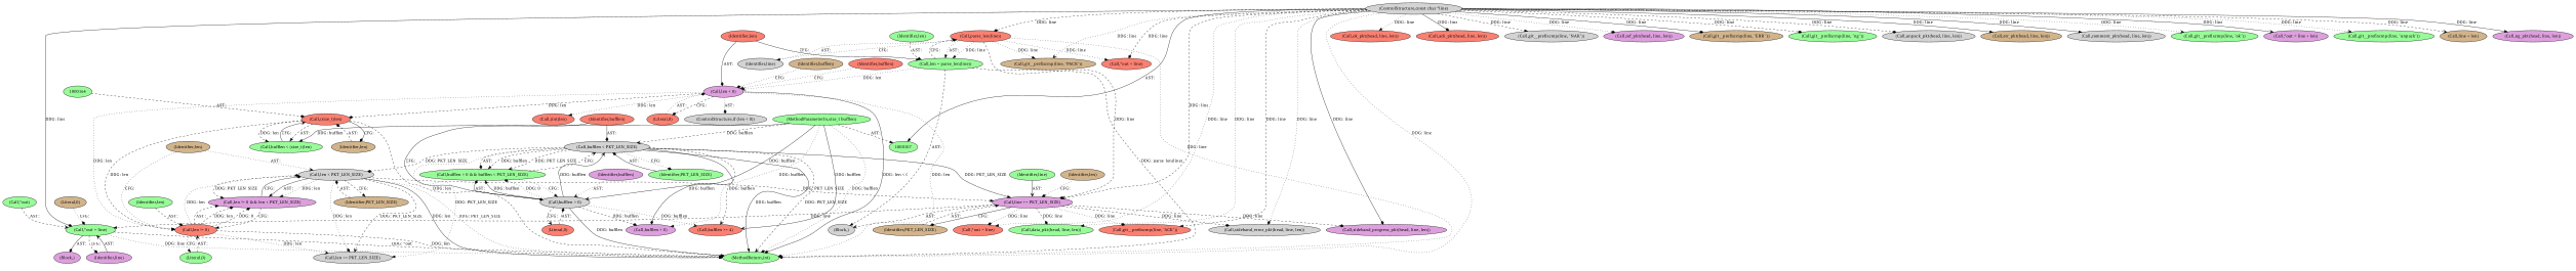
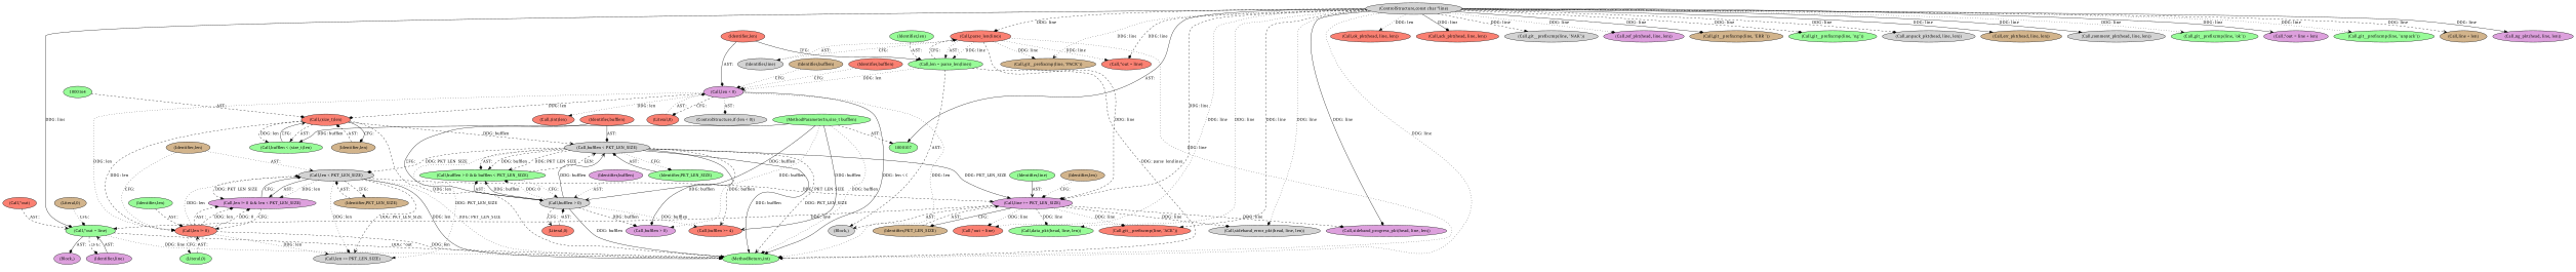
  digraph {
    fontname="PT Serif"
    node [fillcolor=palegreen fontname="PT Serif" style=filled]
    edge [arrowhead=diamond fontname="PT Serif" style=dashed]
    n1 [label="(Call,*out = line)"]
    n2 [fillcolor=plum label="(Block,)"]
    n3 [fillcolor=plum label="(Identifier,line)"]
    n4 [label="(MethodReturn,int)"]
    n5 [fillcolor=plum label="(Call,line += PKT_LEN_SIZE)"]
    n6 [fillcolor=salmon label="(Call,*out = line)"]
    n7 [fillcolor=lightgrey label="(Block,)"]
    n8 [fillcolor=salmon label="(Call,git__prefixcmp(line, \"ACK\"))"]
    n9 [label="(Call,data_pkt(head, line, len))"]
    n10 [fillcolor=tan label="(Identifier,PKT_LEN_SIZE)"]
    n11 [fillcolor=lightgrey label="(Call,sideband_error_pkt(head, line, len))"]
    n12 [fillcolor=plum label="(Call,sideband_progress_pkt(head, line, len))"]
    n13 [fillcolor=lightgrey label="(Call,bufflen < PKT_LEN_SIZE)"]
    n14 [fillcolor=lightgrey label="(Call,len < PKT_LEN_SIZE)"]
    n15 [fillcolor=lightgrey label="(Call,len == PKT_LEN_SIZE)"]
    n16 [label="(Identifier,PKT_LEN_SIZE)"]
    n17 [label="(Call,bufflen > 0 && bufflen < PKT_LEN_SIZE)"]
    n18 [fillcolor=plum label="(Call,bufflen > 0)"]
    n19 [fillcolor=salmon label="(Call,bufflen >= 4)"]
    n20 [fillcolor=tan label="(Identifier,PKT_LEN_SIZE)"]
    n21 [fillcolor=plum label="(Call,len != 0 && len < PKT_LEN_SIZE)"]
    n22 [fillcolor=lightgrey label="(Call,bufflen > 0)"]
    n23 [fillcolor=salmon label="(Literal,0)"]
    n24 [label="(MethodParameterIn,size_t bufflen)"]
    n25 [label="(Call,bufflen < (size_t)len)"]
    1000107
    n27 [fillcolor=salmon label="(Call,(size_t)len)"]
    n28 [fillcolor=salmon label="(Call,len != 0)"]
    n29 [label="(Literal,0)"]
    n30 [fillcolor=plum label="(Call,len < 0)"]
    n31 [fillcolor=salmon label="(Call,(int)len)"]
    n32 [fillcolor=salmon label="(Literal,0)"]
    n33 [fillcolor=lightgrey label="(ControlStructure,if (len < 0))"]
    n34 [fillcolor=tan label="(Identifier,len)"]
    n35 [label="(Call,len = parse_len(line))"]
    n36 [fillcolor=salmon label="(Call,parse_len(line))"]
    n37 [fillcolor=lightgrey label="(Identifier,line)"]
    n38 [fillcolor=tan label="(Call,git__prefixcmp(line, \"PACK\"))"]
    n39 [fillcolor=salmon label="(Call,*out = line)"]
    n40 [fillcolor=lightgrey label="(ControlStructure,const char *line)"]
    n41 [fillcolor=salmon label="(Call,ok_pkt(head, line, len))"]
    n42 [fillcolor=salmon label="(Call,ack_pkt(head, line, len))"]
    n43 [fillcolor=lightgrey label="(Call,git__prefixcmp(line, \"NAK\"))"]
    n44 [fillcolor=plum label="(Call,ref_pkt(head, line, len))"]
    n45 [fillcolor=tan label="(Call,git__prefixcmp(line, \"ERR \"))"]
    n46 [label="(Call,git__prefixcmp(line, \"ng\"))"]
    n47 [fillcolor=lightgrey label="(Call,unpack_pkt(head, line, len))"]
    n48 [fillcolor=tan label="(Call,err_pkt(head, line, len))"]
    n49 [fillcolor=lightgrey label="(Call,comment_pkt(head, line, len))"]
    n50 [label="(Call,git__prefixcmp(line, \"ok\"))"]
    n51 [fillcolor=plum label="(Call,*out = line + len)"]
    n52 [label="(Call,git__prefixcmp(line, \"unpack\"))"]
    n53 [fillcolor=tan label="(Call,line + len)"]
    n54 [fillcolor=plum label="(Call,ng_pkt(head, line, len))"]
    n55 [fillcolor=tan label="(Literal,0)"]
    n56 [label="(Identifier,line)"]
    n57 [fillcolor=tan label="(Identifier,len)"]
    n58 [label="(Identifier,len)"]
    n59 [fillcolor=salmon label="(Identifier,bufflen)"]
    n60 [fillcolor=salmon label="(Identifier,len)"]
    n61 [fillcolor=tan label="(Identifier,bufflen)"]
    n62 [fillcolor=plum label="(Identifier,bufflen)"]
    n63 [fillcolor=salmon label="(Identifier,bufflen)"]
-   n64 [label="(Call,*out)"]
+   n64 [fillcolor=salmon label="(Call,*out)"]
    n65 [fillcolor=tan label="(Identifier,len)"]
    n66 [label="(Identifier,len)"]
    1000164
    n1 -> n2 [label="AST: " style=solid]
    n1 -> n3 [label="CFG: "]
    n1 -> n4 [label="DDG: *out"]
    n1 -> n4 [arrowhead=vee label="DDG: line" style=dotted]
    n3 -> n1 [arrowhead=vee label="AST: " style=solid]
    n5 -> n1 [arrowhead=normal label="DDG: line"]
    n5 -> n6 [label="DDG: line" style=dotted]
    n5 -> n7 [arrowhead=vee label="AST: "]
    n5 -> n8 [label="DDG: line" style=dotted]
    n5 -> n9 [label="DDG: line"]
    n5 -> n10 [label="CFG: " style=solid]
    n5 -> n11 [label="DDG: line"]
    n5 -> n12 [label="DDG: line"]
    n10 -> n5 [arrowhead=normal label="AST: "]
    n13 -> n4 [arrowhead=normal label="DDG: bufflen" style=solid]
    n13 -> n4 [arrowhead=vee label="DDG: PKT_LEN_SIZE"]
    n13 -> n5 [arrowhead=normal label="DDG: PKT_LEN_SIZE" style=solid]
    n13 -> n14 [label="DDG: PKT_LEN_SIZE"]
    n13 -> n15 [arrowhead=normal label="DDG: PKT_LEN_SIZE" style=dotted]
    n13 -> n16 [label="CFG: " style=dotted]
    n13 -> n17 [label="AST: "]
    n13 -> n17 [arrowhead=normal label="DDG: bufflen"]
    n13 -> n17 [arrowhead=vee label="DDG: PKT_LEN_SIZE"]
    n13 -> n18 [label="DDG: bufflen" style=solid]
    n13 -> n19 [arrowhead=vee label="DDG: bufflen"]
    n14 -> n4 [arrowhead=normal label="DDG: len" style=solid]
    n14 -> n4 [label="DDG: PKT_LEN_SIZE" style=dotted]
    n14 -> n5 [arrowhead=normal label="DDG: PKT_LEN_SIZE"]
    n14 -> n15 [label="DDG: len" style=dotted]
    n14 -> n15 [arrowhead=vee label="DDG: PKT_LEN_SIZE"]
    n14 -> n20 [arrowhead=normal label="CFG: "]
    n14 -> n21 [arrowhead=normal label="AST: " style=solid]
    n14 -> n21 [arrowhead=normal label="DDG: len" style=dotted]
    n14 -> n21 [arrowhead=normal label="DDG: PKT_LEN_SIZE"]
    n16 -> n13 [label="AST: " style=solid]
-   n17 -> n13 [arrowhead=vee label="CFG: "]
+   n17 -> n13 [arrowhead=vee label="LEN: "]
    n17 -> n22 [arrowhead=normal label="CFG: " style=dotted]
    n20 -> n14 [label="AST: "]
    n21 -> n14 [label="CFG: " style=solid]
    n21 -> n28 [arrowhead=normal label="CFG: "]
    n22 -> n4 [arrowhead=normal label="DDG: bufflen" style=solid]
    n22 -> n13 [arrowhead=vee label="DDG: bufflen" style=solid]
    n22 -> n17 [label="AST: " style=solid]
    n22 -> n17 [arrowhead=normal label="DDG: bufflen" style=solid]
    n22 -> n17 [label="DDG: 0" style=dotted]
    n22 -> n18 [label="DDG: bufflen"]
    n22 -> n19 [arrowhead=vee label="DDG: bufflen" style=dotted]
    n22 -> n23 [arrowhead=vee label="CFG: "]
    n23 -> n22 [label="AST: "]
    n24 -> n4 [label="DDG: bufflen" style=dotted]
-   n24 -> n13 [arrowhead=vee label="DDG: bufflen"]
+   n27 -> n13 [arrowhead=vee label="DDG: bufflen"]
    n24 -> n18 [arrowhead=normal label="DDG: bufflen" style=dotted]
    n24 -> n19 [arrowhead=vee label="DDG: bufflen" style=solid]
    n24 -> n22 [arrowhead=vee label="DDG: bufflen" style=solid]
    n24 -> n25 [arrowhead=normal label="DDG: bufflen" style=solid]
    n24 -> 1000107 [arrowhead=normal label="AST: "]
    n25 -> n27 [arrowhead=vee label="CFG: " style=solid]
    n27 -> n4 [arrowhead=normal label="DDG: len"]
    n27 -> n25 [arrowhead=normal label="AST: "]
    n27 -> n25 [arrowhead=normal label="DDG: len"]
    n27 -> n28 [arrowhead=vee label="DDG: len"]
    n27 -> n34 [label="CFG: " style=solid]
    n28 -> n4 [arrowhead=normal label="DDG: len"]
    n28 -> n14 [label="DDG: len" style=dotted]
    n28 -> n15 [arrowhead=vee label="DDG: len" style=dotted]
    n28 -> n21 [arrowhead=normal label="AST: "]
    n28 -> n21 [label="DDG: len"]
    n28 -> n21 [label="DDG: 0"]
    n28 -> n29 [arrowhead=normal label="CFG: " style=dotted]
    n29 -> n28 [arrowhead=vee label="AST: "]
    n30 -> n4 [label="DDG: len < 0" style=solid]
    n30 -> n4 [arrowhead=normal label="DDG: len" style=dotted]
    n30 -> n27 [label="DDG: len"]
    n30 -> n28 [arrowhead=normal label="DDG: len" style=dotted]
    n30 -> n31 [arrowhead=normal label="DDG: len" style=dotted]
    n30 -> n32 [label="CFG: "]
    n30 -> n33 [label="AST: " style=dotted]
    n32 -> n30 [label="AST: " style=dotted]
    n34 -> n27 [label="AST: "]
    n35 -> n4 [arrowhead=normal label="DDG: parse_len(line)"]
    n35 -> n7 [arrowhead=normal label="AST: "]
    n35 -> n30 [arrowhead=vee label="DDG: len" style=dotted]
    n35 -> n36 [arrowhead=vee label="CFG: "]
    n36 -> n4 [label="DDG: line" style=dotted]
    n36 -> n5 [label="DDG: line"]
    n36 -> n35 [arrowhead=normal label="AST: " style=dotted]
    n36 -> n35 [arrowhead=normal label="DDG: line" style=dotted]
    n36 -> n37 [arrowhead=normal label="CFG: " style=dotted]
    n36 -> n38 [arrowhead=normal label="DDG: line" style=dotted]
    n36 -> n39 [arrowhead=normal label="DDG: line" style=dotted]
    n37 -> n36 [arrowhead=normal label="AST: " style=dotted]
    n40 -> n1 [label="DDG: line" style=solid]
    n40 -> n4 [arrowhead=vee label="DDG: line" style=dotted]
    n40 -> n5 [arrowhead=vee label="DDG: line"]
    n40 -> n6 [arrowhead=normal label="DDG: line" style=dotted]
    n40 -> n8 [arrowhead=normal label="DDG: line"]
    n40 -> n9 [arrowhead=normal label="DDG: line" style=dotted]
    n40 -> n11 [label="DDG: line" style=dotted]
    n40 -> n12 [label="DDG: line" style=solid]
    n40 -> 1000107 [arrowhead=normal label="AST: " style=solid]
    n40 -> n36 [label="DDG: line"]
    n40 -> n38 [arrowhead=vee label="DDG: line" style=dotted]
    n40 -> n39 [label="DDG: line"]
-   n40 -> n41 [arrowhead=normal label="DDG: line" style=dotted]
+   n40 -> n41 [arrowhead=normal label="DDG: len" style=dotted]
    n40 -> n42 [label="DDG: line" style=solid]
    n40 -> n43 [arrowhead=normal label="DDG: line"]
    n40 -> n44 [label="DDG: line" style=dotted]
    n40 -> n45 [label="DDG: line" style=solid]
    n40 -> n46 [label="DDG: line"]
    n40 -> n47 [label="DDG: line"]
    n40 -> n48 [arrowhead=normal label="DDG: line" style=solid]
    n40 -> n49 [arrowhead=normal label="DDG: line" style=solid]
    n40 -> n50 [arrowhead=vee label="DDG: line" style=dotted]
    n40 -> n51 [arrowhead=vee label="DDG: line" style=solid]
    n40 -> n52 [arrowhead=vee label="DDG: line" style=dotted]
    n40 -> n53 [arrowhead=vee label="DDG: line"]
    n40 -> n54 [arrowhead=normal label="DDG: line" style=solid]
    n55 -> n1 [label="CFG: " style=dotted]
    n56 -> n5 [arrowhead=vee label="AST: " style=solid]
    n57 -> n14 [arrowhead=vee label="AST: " style=dotted]
    n57 -> n28 [arrowhead=normal label="CFG: " style=dotted]
    n58 -> n28 [label="AST: "]
    n59 -> n30 [arrowhead=normal label="CFG: " style=dotted]
    n60 -> n30 [label="AST: " style=solid]
    n60 -> n35 [arrowhead=normal label="CFG: " style=solid]
    n61 -> n30 [label="CFG: " style=dotted]
    n62 -> n22 [arrowhead=vee label="AST: " style=dotted]
    n63 -> n13 [label="AST: " style=solid]
    n63 -> n22 [label="CFG: " style=solid]
    n64 -> n1 [arrowhead=vee label="AST: "]
    n65 -> n5 [label="CFG: " style=dotted]
    n66 -> n35 [arrowhead=normal label="AST: "]
    1000164 -> n27 [label="AST: "]
  }
